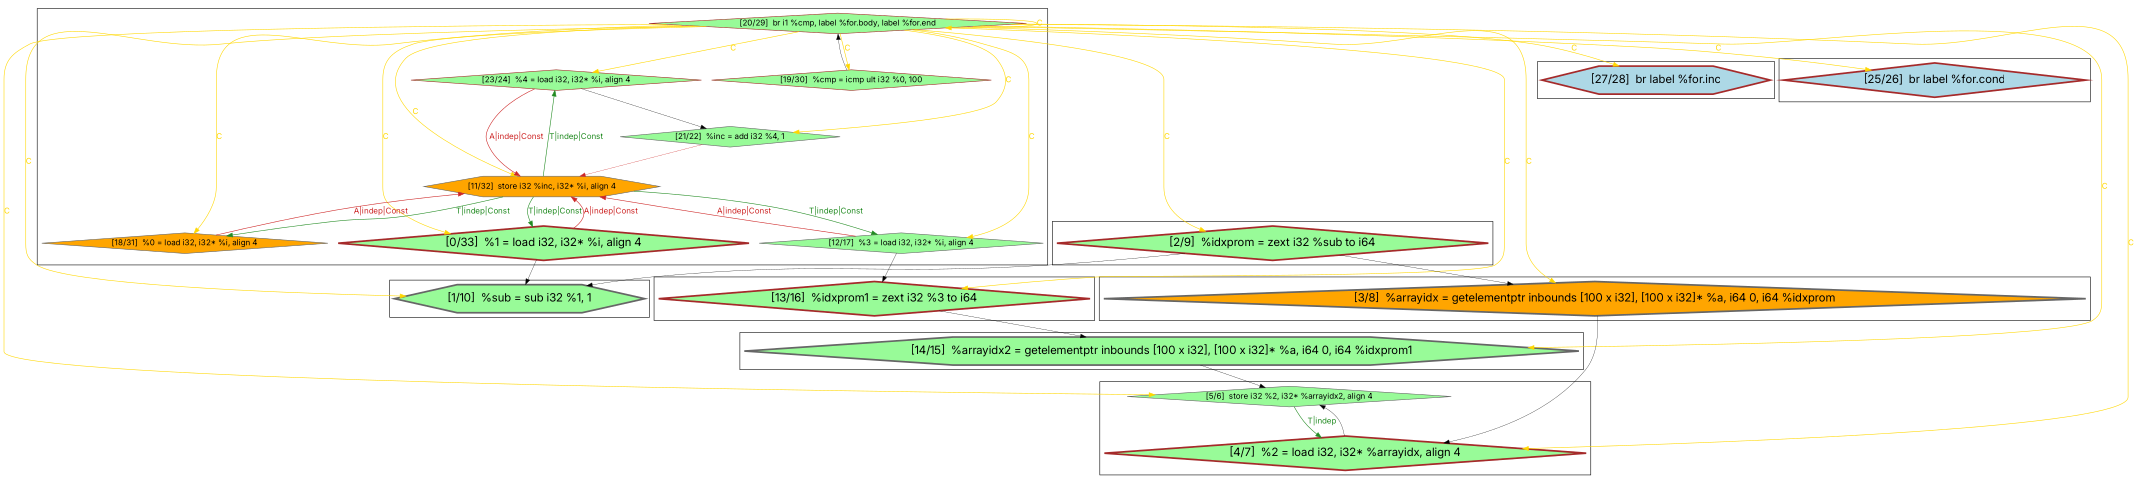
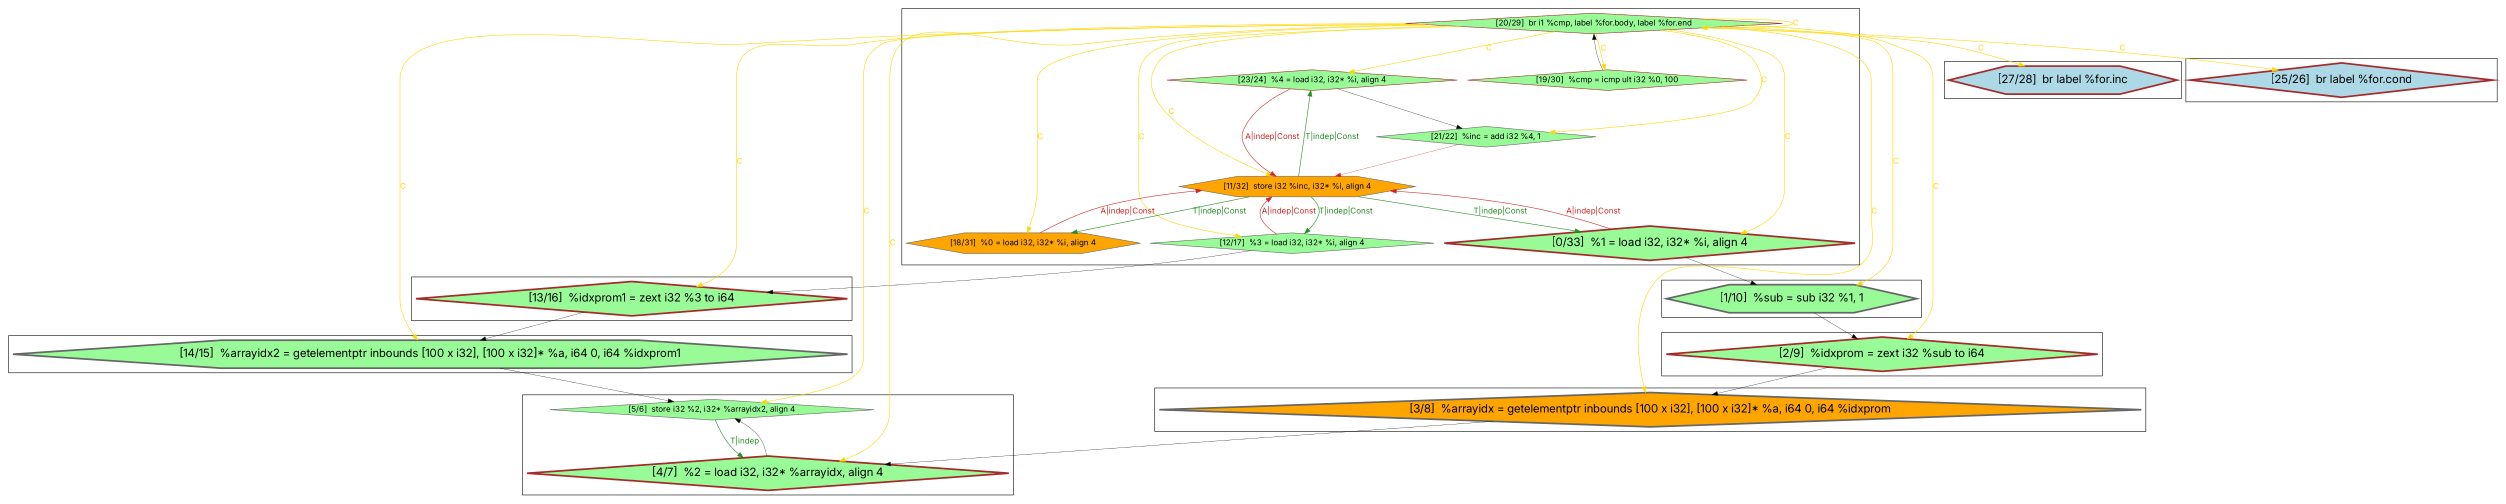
  digraph {
    fontname=Inter
    node [color=brown fillcolor=palegreen fontname=Inter fontsize=20 penwidth=3.0 shape=diamond style=filled]
    edge [color=gold fontcolor=gold fontname=Inter penwidth=1.0 style=solid]
    n1 [label="[13/16]  %idxprom1 = zext i32 %3 to i64"]
    n2 [color=gray40 label="[1/10]  %sub = sub i32 %1, 1" shape=hexagon]
    n3 [label="[20/29]  br i1 %cmp, label %for.body, label %for.end" fontsize="" penwidth=""]
    n4 [label="[23/24]  %4 = load i32, i32* %i, align 4" fontsize="" penwidth=""]
    n5 [color=gray40 label="[21/22]  %inc = add i32 %4, 1" fontsize="" penwidth=""]
    n6 [label="[19/30]  %cmp = icmp ult i32 %0, 100" fontsize="" penwidth=""]
-   n7 [color=gray40 fillcolor=orange label="[18/31]  %0 = load i32, i32* %i, align 4" fontsize="" penwidth=""]
+   n7 [color=gray40 fillcolor=orange label="[18/31]  %0 = load i32, i32* %i, align 4" shape=hexagon fontsize="" penwidth=""]
    n8 [color=gray40 fillcolor=orange label="[11/32]  store i32 %inc, i32* %i, align 4" shape=hexagon fontsize="" penwidth=""]
    n9 [color=gray40 label="[12/17]  %3 = load i32, i32* %i, align 4" fontsize="" penwidth=""]
    n10 [label="[0/33]  %1 = load i32, i32* %i, align 4"]
    n11 [color=gray40 label="[5/6]  store i32 %2, i32* %arrayidx2, align 4" fontsize="" penwidth=""]
    n12 [label="[4/7]  %2 = load i32, i32* %arrayidx, align 4"]
    n13 [color=gray40 fillcolor=orange label="[3/8]  %arrayidx = getelementptr inbounds [100 x i32], [100 x i32]* %a, i64 0, i64 %idxprom"]
    n14 [fillcolor=lightblue label="[27/28]  br label %for.inc" shape=hexagon]
    n15 [fillcolor=lightblue label="[25/26]  br label %for.cond"]
    n16 [label="[2/9]  %idxprom = zext i32 %sub to i64"]
    n17 [color=gray40 label="[14/15]  %arrayidx2 = getelementptr inbounds [100 x i32], [100 x i32]* %a, i64 0, i64 %idxprom1" shape=hexagon]
    subgraph cluster_1 {
      n1
    }
    subgraph cluster_2 {
      n2
    }
    subgraph cluster_3 {
      n3
      n4
      n5
      n6
      n7
      n8
      n9
      n10
    }
    subgraph cluster_4 {
      n11
      n12
    }
    subgraph cluster_5 {
      n13
    }
    subgraph cluster_6 {
      n14
    }
    subgraph cluster_7 {
      n15
    }
    subgraph cluster_8 {
      n16
    }
    subgraph cluster_9 {
      n17
    }
    n1 -> n17 [color=black fontcolor=black penwidth=0.5]
-   n16 -> n2 [color=black fontcolor=black penwidth=0.5]
+   n2 -> n16 [color=black fontcolor=black penwidth=0.5]
    n3 -> n1 [label=C]
    n3 -> n2 [label=C]
    n3 -> n3 [label=C]
    n3 -> n4 [label=C]
    n3 -> n5 [label=C]
    n3 -> n6 [label=C]
    n3 -> n7 [label=C]
    n3 -> n8 [label=C]
    n3 -> n9 [label=C]
    n3 -> n10 [label=C]
    n3 -> n11 [label=C]
    n3 -> n12 [label=C]
    n3 -> n13 [label=C]
    n3 -> n14 [label=C]
    n3 -> n15 [label=C]
    n3 -> n16 [label=C]
    n3 -> n17 [label=C]
    n4 -> n5 [color=black fontcolor=black penwidth=0.5]
    n4 -> n8 [color=firebrick3 fontcolor=firebrick3 label="A|indep|Const" style=bold]
    n5 -> n8 [color=firebrick3 fontcolor=black penwidth=0.5]
    n6 -> n3 [color=black fontcolor=black penwidth=0.5]
    n7 -> n8 [color=firebrick3 fontcolor=firebrick3 label="A|indep|Const"]
    n8 -> n4 [color=forestgreen fontcolor=forestgreen label="T|indep|Const" style=bold]
    n8 -> n7 [color=forestgreen fontcolor=forestgreen label="T|indep|Const"]
    n8 -> n9 [color=forestgreen fontcolor=forestgreen label="T|indep|Const"]
    n8 -> n10 [color=forestgreen fontcolor=forestgreen label="T|indep|Const"]
    n9 -> n1 [color=black fontcolor=black penwidth=0.5]
    n9 -> n8 [color=firebrick3 fontcolor=firebrick3 label="A|indep|Const" style=bold]
    n10 -> n2 [color=black fontcolor=black penwidth=0.5 style=bold]
    n10 -> n8 [color=firebrick3 fontcolor=firebrick3 label="A|indep|Const" style=bold]
    n11 -> n12 [color=forestgreen fontcolor=forestgreen label="T|indep"]
    n12 -> n11 [color=black fontcolor=black penwidth=0.5 style=bold]
    n13 -> n12 [color=black fontcolor=black penwidth=0.5 style=bold]
    n16 -> n13 [color=black fontcolor=black penwidth=0.5]
    n17 -> n11 [color=black fontcolor=black penwidth=0.5 style=bold]
  }
